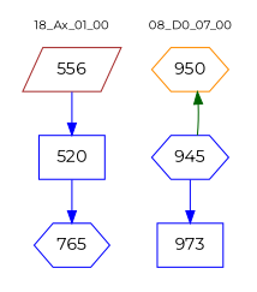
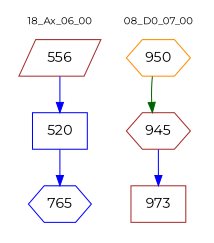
  digraph {
    fontname=Montserrat
    node [color=blue fontname=Montserrat shape=hexagon]
    edge [color=blue fontname=Montserrat]
    n1 [color=brown label=556 shape=parallelogram]
    n2 [label=520 shape=box]
    n3 [label=765]
    n4 [color=darkorange label=950]
-   n5 [label=945]
-   n6 [label=973 shape=box]
+   n5 [color=brown label=945]
+   n6 [color=brown label=973 shape=box]
    subgraph cluster_1 {
      color=white
      fontsize=10
-     label="18_Ax_01_00"
+     label="18_Ax_06_00"
      n1
      n2
      n3
    }
    subgraph cluster_2 {
      color=white
      fontsize=10
      label="08_D0_07_00"
      n4
      n5
      n6
    }
    n1 -> n2
    n2 -> n3
-   n5 -> n4 [color=darkgreen]
+   n4 -> n5 [color=darkgreen]
    n5 -> n6
  }
